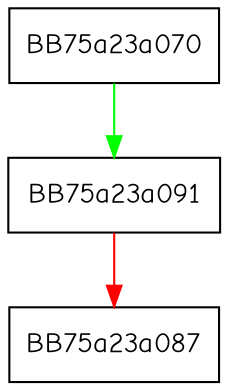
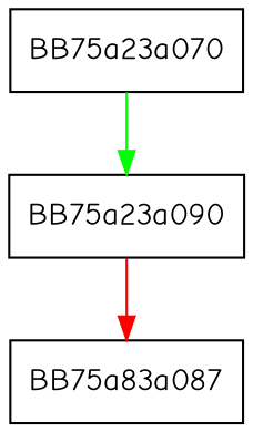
  digraph {
    fontname="Comic Neue"
    splines=ortho
    node [fontname="Comic Neue" shape=box]
    edge [fontname="Comic Neue"]
    BB75a23a070
-   BB75a23a090 [label=BB75a23a091]
-   BB75a23a087
+   BB75a23a090
+   BB75a23a087 [label=BB75a83a087]
    BB75a23a070 -> BB75a23a090 [color=green]
    BB75a23a090 -> BB75a23a087 [color=red]
  }
